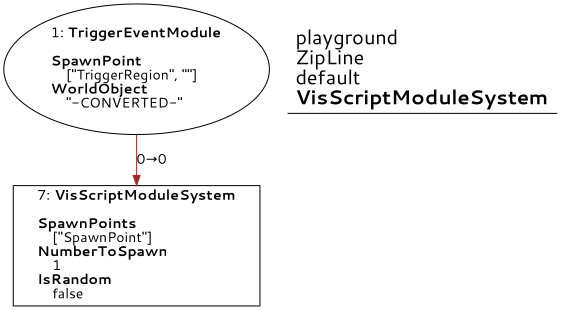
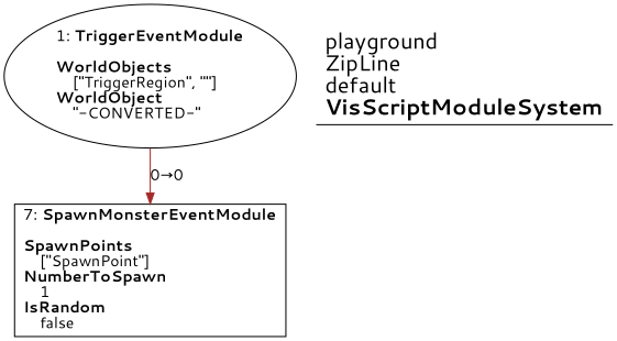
  digraph {
    fontname="Segoe UI"
    splines=spline
    node [fontname="Segoe UI"]
-   n1 [label=<1: <b>TriggerEventModule</b><br/><br/><b>SpawnPoint</b><br align="left"/>    [&quot;TriggerRegion&quot;, &quot;&quot;]<br align="left"/><b>WorldObject</b><br align="left"/>    &quot;-CONVERTED-&quot;<br align="left"/>> shape=oval]
-   n2 [label=<7: <b>VisScriptModuleSystem</b><br/><br/><b>SpawnPoints</b><br align="left"/>    [&quot;SpawnPoint&quot;]<br align="left"/><b>NumberToSpawn</b><br align="left"/>    1<br align="left"/><b>IsRandom</b><br align="left"/>    false<br align="left"/>> shape=box]
+   n1 [label=<1: <b>TriggerEventModule</b><br/><br/><b>WorldObjects</b><br align="left"/>    [&quot;TriggerRegion&quot;, &quot;&quot;]<br align="left"/><b>WorldObject</b><br align="left"/>    &quot;-CONVERTED-&quot;<br align="left"/>> shape=oval]
+   n2 [label=<7: <b>SpawnMonsterEventModule</b><br/><br/><b>SpawnPoints</b><br align="left"/>    [&quot;SpawnPoint&quot;]<br align="left"/><b>NumberToSpawn</b><br align="left"/>    1<br align="left"/><b>IsRandom</b><br align="left"/>    false<br align="left"/>> shape=box]
    n3 [label=<<font point-size="20">playground<br align="left"/>ZipLine<br align="left"/>default<br align="left"/><b>VisScriptModuleSystem</b><br align="left"/></font>> shape=underline]
    n1 -> n2 [fontname="Segoe UI" label="0→0" color=brown style=solid]
  }
